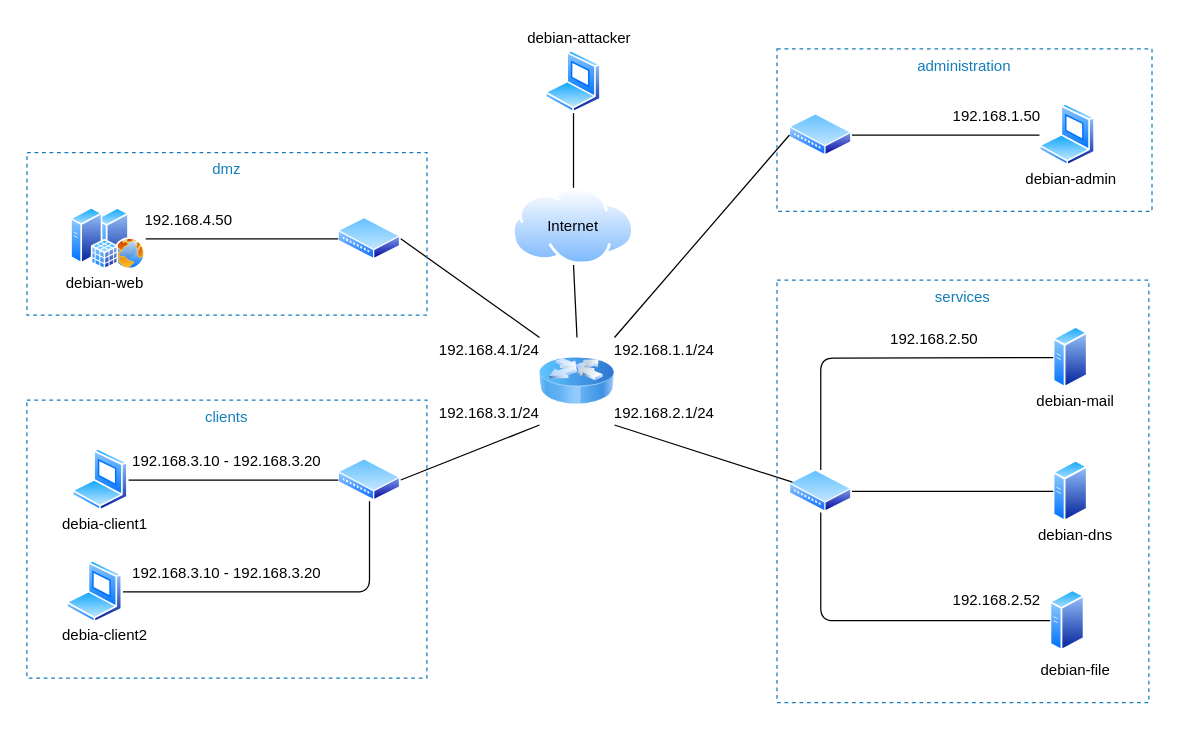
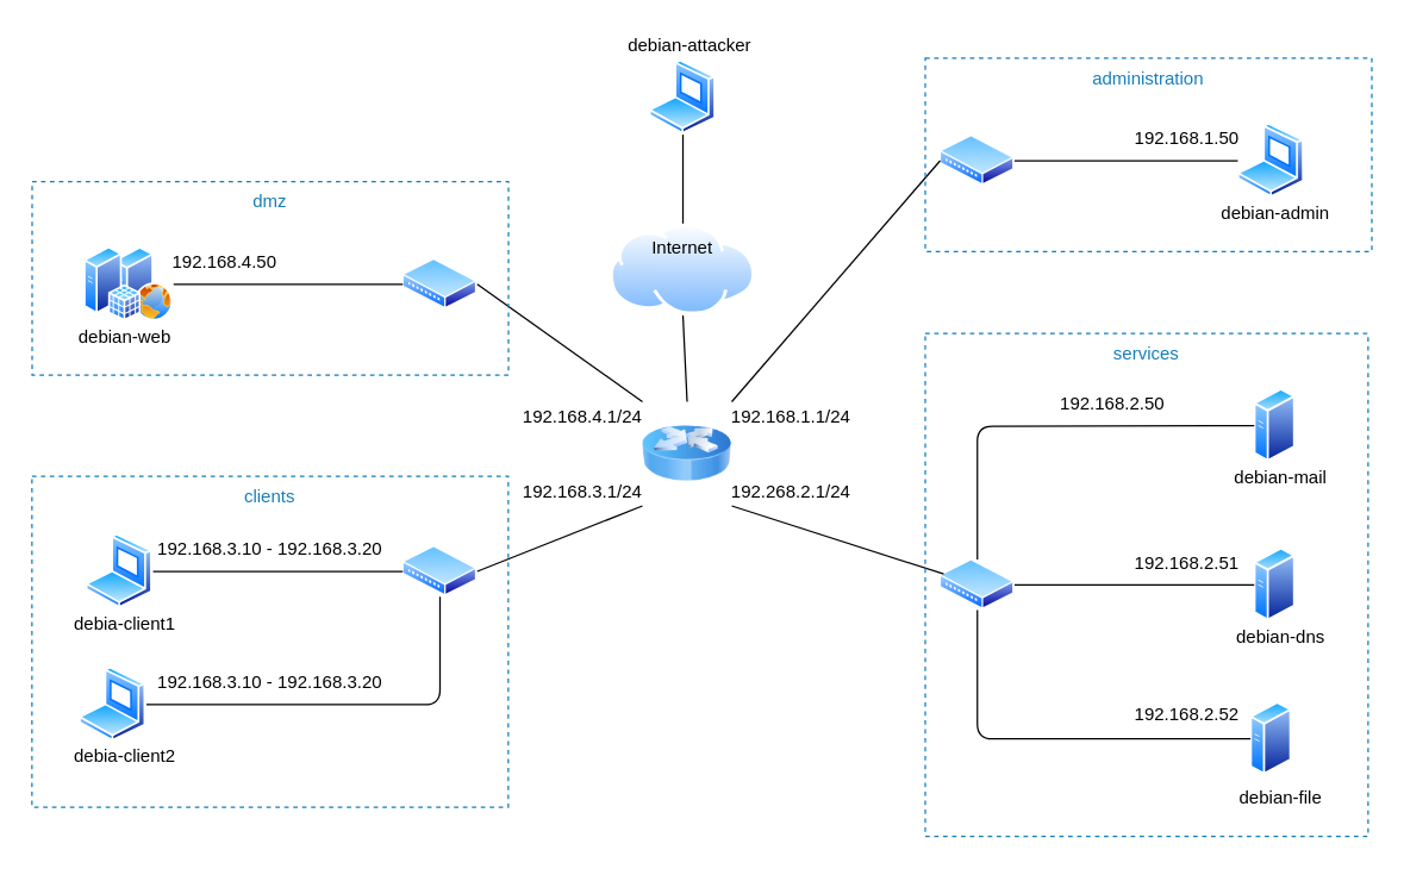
  <mxCell id="0" />
  <mxCell id="1" parent="0" />
  <mxCell id="2" value="" style="aspect=fixed;perimeter=ellipsePerimeter;html=1;align=center;shadow=0;dashed=0;spacingTop=3;image;image=img/lib/active_directory/laptop_client.svg;" parent="1" vertex="1"><mxGeometry x="831" y="82.5" width="45" height="50" as="geometry" /></mxCell>
  <mxCell id="3" value="" style="aspect=fixed;perimeter=ellipsePerimeter;html=1;align=center;shadow=0;dashed=0;spacingTop=3;image;image=img/lib/active_directory/web_server.svg;" parent="1" vertex="1"><mxGeometry x="76" y="165.5" width="40" height="50" as="geometry" /></mxCell>
  <mxCell id="4" value="" style="aspect=fixed;perimeter=ellipsePerimeter;html=1;align=center;shadow=0;dashed=0;spacingTop=3;image;image=img/lib/active_directory/generic_server.svg;" parent="1" vertex="1"><mxGeometry x="842" y="367.5" width="28.0" height="50" as="geometry" /></mxCell>
  <mxCell id="5" value="" style="image;html=1;image=img/lib/clip_art/networking/Router_Icon_128x128.png" parent="1" vertex="1"><mxGeometry x="431" y="269.5" width="60" height="70" as="geometry" /></mxCell>
  <mxCell id="6" value="" style="aspect=fixed;perimeter=ellipsePerimeter;html=1;align=center;shadow=0;dashed=0;spacingTop=3;image;image=img/lib/active_directory/wiring_hub.svg;" parent="1" vertex="1"><mxGeometry x="631" y="90.5" width="50" height="34" as="geometry" /></mxCell>
  <mxCell id="7" value="" style="aspect=fixed;perimeter=ellipsePerimeter;html=1;align=center;shadow=0;dashed=0;spacingTop=3;image;image=img/lib/active_directory/wiring_hub.svg;" parent="1" vertex="1"><mxGeometry x="270" y="173.5" width="50" height="34" as="geometry" /></mxCell>
  <mxCell id="8" value="" style="endArrow=none;html=1;entryX=0;entryY=0;entryDx=0;entryDy=0;exitX=1;exitY=0.5;exitDx=0;exitDy=0;" parent="1" source="7" target="5" edge="1"><mxGeometry width="50" height="50" relative="1" as="geometry"><mxPoint x="431" y="409.5" as="sourcePoint" /><mxPoint x="481" y="359.5" as="targetPoint" /></mxGeometry></mxCell>
  <mxCell id="9" value="" style="endArrow=none;html=1;exitX=0.5;exitY=1;exitDx=0;exitDy=0;entryX=0.5;entryY=0;entryDx=0;entryDy=0;" parent="1" source="41" target="5" edge="1"><mxGeometry width="50" height="50" relative="1" as="geometry"><mxPoint x="459.75" y="173.5" as="sourcePoint" /><mxPoint x="471" y="349.5" as="targetPoint" /></mxGeometry></mxCell>
  <mxCell id="10" value="" style="endArrow=none;html=1;exitX=1;exitY=0;exitDx=0;exitDy=0;entryX=0;entryY=0.5;entryDx=0;entryDy=0;" parent="1" source="5" target="6" edge="1"><mxGeometry width="50" height="50" relative="1" as="geometry"><mxPoint x="471" y="203.5" as="sourcePoint" /><mxPoint x="471" y="279.5" as="targetPoint" /></mxGeometry></mxCell>
  <mxCell id="11" value="" style="aspect=fixed;perimeter=ellipsePerimeter;html=1;align=center;shadow=0;dashed=0;spacingTop=3;image;image=img/lib/active_directory/sql_server.svg;" parent="1" vertex="1"><mxGeometry x="56" y="165.5" width="38.5" height="50" as="geometry" /></mxCell>
  <mxCell id="12" value="" style="endArrow=none;html=1;entryX=0;entryY=1;entryDx=0;entryDy=0;exitX=1;exitY=0.5;exitDx=0;exitDy=0;" parent="1" source="16" target="5" edge="1"><mxGeometry width="50" height="50" relative="1" as="geometry"><mxPoint x="421" y="409.5" as="sourcePoint" /><mxPoint x="471" y="359.5" as="targetPoint" /></mxGeometry></mxCell>
  <mxCell id="13" value="" style="endArrow=none;html=1;entryX=0;entryY=0.5;entryDx=0;entryDy=0;exitX=1;exitY=0.5;exitDx=0;exitDy=0;" parent="1" source="6" target="2" edge="1"><mxGeometry width="50" height="50" relative="1" as="geometry"><mxPoint x="471" y="288.5" as="sourcePoint" /><mxPoint x="521" y="238.5" as="targetPoint" /></mxGeometry></mxCell>
  <mxCell id="14" value="debian-admin" style="text;html=1;strokeColor=none;fillColor=none;align=center;verticalAlign=middle;whiteSpace=wrap;rounded=0;" parent="1" vertex="1"><mxGeometry x="818.5" y="132.5" width="75" height="20" as="geometry" /></mxCell>
  <mxCell id="15" value="" style="aspect=fixed;perimeter=ellipsePerimeter;html=1;align=center;shadow=0;dashed=0;spacingTop=3;image;image=img/lib/active_directory/wiring_hub.svg;" parent="1" vertex="1"><mxGeometry x="631" y="375.5" width="50" height="34" as="geometry" /></mxCell>
  <mxCell id="16" value="" style="aspect=fixed;perimeter=ellipsePerimeter;html=1;align=center;shadow=0;dashed=0;spacingTop=3;image;image=img/lib/active_directory/wiring_hub.svg;" parent="1" vertex="1"><mxGeometry x="270" y="366.5" width="50" height="34" as="geometry" /></mxCell>
  <mxCell id="17" value="" style="endArrow=none;html=1;entryX=0;entryY=0.25;entryDx=0;entryDy=0;exitX=1;exitY=1;exitDx=0;exitDy=0;" parent="1" source="5" target="15" edge="1"><mxGeometry width="50" height="50" relative="1" as="geometry"><mxPoint x="330" y="426.5" as="sourcePoint" /><mxPoint x="441" y="349.5" as="targetPoint" /></mxGeometry></mxCell>
  <mxCell id="18" value="administration" style="fillColor=none;strokeColor=#147EBA;dashed=1;verticalAlign=top;fontStyle=0;fontColor=#147EBA;" parent="1" vertex="1"><mxGeometry x="621" y="38.5" width="300" height="130" as="geometry" /></mxCell>
  <mxCell id="19" value="192.168.1.1/24" style="text;html=1;strokeColor=none;fillColor=none;align=center;verticalAlign=middle;whiteSpace=wrap;rounded=0;" parent="1" vertex="1"><mxGeometry x="491" y="269.5" width="80" height="20" as="geometry" /></mxCell>
- <mxCell id="20" value="192.168.2.1/24" style="text;html=1;strokeColor=none;fillColor=none;align=center;verticalAlign=middle;whiteSpace=wrap;rounded=0;" parent="1" vertex="1"><mxGeometry x="491" y="319.5" width="80" height="20" as="geometry" /></mxCell>
+ <mxCell id="20" value="192.268.2.1/24" style="text;html=1;strokeColor=none;fillColor=none;align=center;verticalAlign=middle;whiteSpace=wrap;rounded=0;" parent="1" vertex="1"><mxGeometry x="491" y="319.5" width="80" height="20" as="geometry" /></mxCell>
  <mxCell id="21" value="192.168.4.1/24" style="text;html=1;strokeColor=none;fillColor=none;align=center;verticalAlign=middle;whiteSpace=wrap;rounded=0;" parent="1" vertex="1"><mxGeometry x="351" y="269.5" width="80" height="20" as="geometry" /></mxCell>
  <mxCell id="22" value="192.168.3.1/24" style="text;html=1;strokeColor=none;fillColor=none;align=center;verticalAlign=middle;whiteSpace=wrap;rounded=0;" parent="1" vertex="1"><mxGeometry x="351" y="319.5" width="80" height="20" as="geometry" /></mxCell>
  <mxCell id="23" value="debian-mail" style="text;html=1;strokeColor=none;fillColor=none;align=center;verticalAlign=middle;whiteSpace=wrap;rounded=0;" parent="1" vertex="1"><mxGeometry x="821" y="310.5" width="77.5" height="20" as="geometry" /></mxCell>
  <mxCell id="24" value="debian-dns" style="text;html=1;strokeColor=none;fillColor=none;align=center;verticalAlign=middle;whiteSpace=wrap;rounded=0;" parent="1" vertex="1"><mxGeometry x="821" y="417.5" width="77.5" height="20" as="geometry" /></mxCell>
  <mxCell id="25" value="192.168.1.50" style="text;html=1;strokeColor=none;fillColor=none;align=center;verticalAlign=middle;whiteSpace=wrap;rounded=0;" parent="1" vertex="1"><mxGeometry x="757.25" y="82.5" width="80" height="20" as="geometry" /></mxCell>
  <mxCell id="26" value="192.168.2.50" style="text;html=1;strokeColor=none;fillColor=none;align=center;verticalAlign=middle;whiteSpace=wrap;rounded=0;" parent="1" vertex="1"><mxGeometry x="707.25" y="260.5" width="80" height="20" as="geometry" /></mxCell>
+ <mxCell id="27" value="192.168.2.51" style="text;html=1;strokeColor=none;fillColor=none;align=center;verticalAlign=middle;whiteSpace=wrap;rounded=0;" parent="1" vertex="1"><mxGeometry x="757.25" y="367.5" width="80" height="20" as="geometry" /></mxCell>
  <mxCell id="28" value="dmz" style="fillColor=none;strokeColor=#147EBA;dashed=1;verticalAlign=top;fontStyle=0;fontColor=#147EBA;" parent="1" vertex="1"><mxGeometry x="21" y="121.5" width="320" height="130" as="geometry" /></mxCell>
  <mxCell id="29" value="debian-web" style="text;html=1;strokeColor=none;fillColor=none;align=center;verticalAlign=middle;whiteSpace=wrap;rounded=0;" parent="1" vertex="1"><mxGeometry x="51" y="215.5" width="65" height="20" as="geometry" /></mxCell>
  <mxCell id="30" value="192.168.4.50" style="text;html=1;strokeColor=none;fillColor=none;align=center;verticalAlign=middle;whiteSpace=wrap;rounded=0;" parent="1" vertex="1"><mxGeometry x="108.5" y="165.5" width="82.5" height="20" as="geometry" /></mxCell>
  <mxCell id="31" value="" style="aspect=fixed;perimeter=ellipsePerimeter;html=1;align=center;shadow=0;dashed=0;spacingTop=3;image;image=img/lib/active_directory/laptop_client.svg;" parent="1" vertex="1"><mxGeometry x="57.25" y="358.5" width="45" height="50" as="geometry" /></mxCell>
  <mxCell id="32" value="" style="aspect=fixed;perimeter=ellipsePerimeter;html=1;align=center;shadow=0;dashed=0;spacingTop=3;image;image=img/lib/active_directory/generic_server.svg;" parent="1" vertex="1"><mxGeometry x="842" y="260.5" width="28.0" height="50" as="geometry" /></mxCell>
  <mxCell id="33" value="debia-client1" style="text;html=1;strokeColor=none;fillColor=none;align=center;verticalAlign=middle;whiteSpace=wrap;rounded=0;" parent="1" vertex="1"><mxGeometry x="42.25" y="408.5" width="82.5" height="20" as="geometry" /></mxCell>
  <mxCell id="34" value="" style="aspect=fixed;perimeter=ellipsePerimeter;html=1;align=center;shadow=0;dashed=0;spacingTop=3;image;image=img/lib/active_directory/laptop_client.svg;" parent="1" vertex="1"><mxGeometry x="435.71" y="40" width="45" height="50" as="geometry" /></mxCell>
  <mxCell id="35" value="debian-attacker" style="text;html=1;strokeColor=none;fillColor=none;align=center;verticalAlign=middle;whiteSpace=wrap;rounded=0;" parent="1" vertex="1"><mxGeometry x="412.59" y="20" width="100" height="20" as="geometry" /></mxCell>
  <mxCell id="36" value="192.168.3.10 - 192.168.3.20" style="text;html=1;strokeColor=none;fillColor=none;align=center;verticalAlign=middle;whiteSpace=wrap;rounded=0;" parent="1" vertex="1"><mxGeometry x="91" y="358.5" width="180" height="20" as="geometry" /></mxCell>
  <mxCell id="37" value="" style="endArrow=none;html=1;entryX=0;entryY=0.5;entryDx=0;entryDy=0;exitX=1;exitY=0.5;exitDx=0;exitDy=0;" parent="1" source="3" target="7" edge="1"><mxGeometry width="50" height="50" relative="1" as="geometry"><mxPoint x="421" y="231.5" as="sourcePoint" /><mxPoint x="471" y="181.5" as="targetPoint" /></mxGeometry></mxCell>
  <mxCell id="38" value="" style="endArrow=none;html=1;exitX=0;exitY=0.5;exitDx=0;exitDy=0;entryX=1;entryY=0.5;entryDx=0;entryDy=0;" parent="1" source="16" target="31" edge="1"><mxGeometry width="50" height="50" relative="1" as="geometry"><mxPoint x="421" y="336.5" as="sourcePoint" /><mxPoint x="471" y="286.5" as="targetPoint" /></mxGeometry></mxCell>
  <mxCell id="39" value="clients" style="fillColor=none;strokeColor=#147EBA;dashed=1;verticalAlign=top;fontStyle=0;fontColor=#147EBA;" parent="1" vertex="1"><mxGeometry x="20.88" y="319.5" width="320" height="222.5" as="geometry" /></mxCell>
  <mxCell id="40" value="" style="endArrow=none;html=1;exitX=0.5;exitY=1;exitDx=0;exitDy=0;entryX=0.5;entryY=0;entryDx=0;entryDy=0;" parent="1" source="34" target="41" edge="1"><mxGeometry width="50" height="50" relative="1" as="geometry"><mxPoint x="509.46" y="214" as="sourcePoint" /><mxPoint x="458.21" y="170" as="targetPoint" /></mxGeometry></mxCell>
  <mxCell id="41" value="" style="aspect=fixed;perimeter=ellipsePerimeter;html=1;align=center;shadow=0;dashed=0;spacingTop=3;image;image=img/lib/active_directory/internet_cloud.svg;" parent="1" vertex="1"><mxGeometry x="409.4" y="150" width="97.62" height="61.5" as="geometry" /></mxCell>
- <mxCell id="42" value="Internet" style="text;html=1;strokeColor=none;fillColor=none;align=center;verticalAlign=middle;whiteSpace=wrap;rounded=0;" parent="1" vertex="1"><mxGeometry x="438.21" y="170.75" width="40" height="20" as="geometry" /></mxCell>
+ <mxCell id="42" value="Internet" style="text;html=1;strokeColor=none;fillColor=none;align=center;verticalAlign=middle;whiteSpace=wrap;rounded=0;" parent="1" vertex="1"><mxGeometry x="438.21" y="155.75" width="40" height="20" as="geometry" /></mxCell>
  <mxCell id="43" value="" style="aspect=fixed;perimeter=ellipsePerimeter;html=1;align=center;shadow=0;dashed=0;spacingTop=3;image;image=img/lib/active_directory/generic_server.svg;" parent="1" vertex="1"><mxGeometry x="839.5" y="471" width="28.0" height="50" as="geometry" /></mxCell>
  <mxCell id="44" value="debian-file" style="text;html=1;strokeColor=none;fillColor=none;align=center;verticalAlign=middle;whiteSpace=wrap;rounded=0;" parent="1" vertex="1"><mxGeometry x="819.75" y="526" width="80" height="20" as="geometry" /></mxCell>
  <mxCell id="45" value="192.168.2.52" style="text;html=1;strokeColor=none;fillColor=none;align=center;verticalAlign=middle;whiteSpace=wrap;rounded=0;" parent="1" vertex="1"><mxGeometry x="757" y="469.5" width="80" height="20" as="geometry" /></mxCell>
  <mxCell id="46" value="" style="endArrow=none;html=1;exitX=0.5;exitY=0;exitDx=0;exitDy=0;entryX=0;entryY=0.5;entryDx=0;entryDy=0;" parent="1" source="15" target="32" edge="1"><mxGeometry width="50" height="50" relative="1" as="geometry"><mxPoint x="481" y="390" as="sourcePoint" /><mxPoint x="531" y="340" as="targetPoint" /><Array as="points"><mxPoint x="656" y="286" /></Array></mxGeometry></mxCell>
  <mxCell id="47" value="" style="endArrow=none;html=1;exitX=0.5;exitY=1;exitDx=0;exitDy=0;entryX=0;entryY=0.5;entryDx=0;entryDy=0;" parent="1" source="15" target="43" edge="1"><mxGeometry width="50" height="50" relative="1" as="geometry"><mxPoint x="691" y="404.5" as="sourcePoint" /><mxPoint x="852" y="404.5" as="targetPoint" /><Array as="points"><mxPoint x="656" y="496" /></Array></mxGeometry></mxCell>
  <mxCell id="48" value="services" style="fillColor=none;strokeColor=#147EBA;dashed=1;verticalAlign=top;fontStyle=0;fontColor=#147EBA;" parent="1" vertex="1"><mxGeometry x="621" y="223.5" width="297.5" height="338" as="geometry" /></mxCell>
  <mxCell id="49" value="" style="endArrow=none;html=1;exitX=1;exitY=0.5;exitDx=0;exitDy=0;entryX=0;entryY=0.5;entryDx=0;entryDy=0;" parent="1" source="15" target="4" edge="1"><mxGeometry width="50" height="50" relative="1" as="geometry"><mxPoint x="731" y="390" as="sourcePoint" /><mxPoint x="781" y="340" as="targetPoint" /></mxGeometry></mxCell>
  <mxCell id="50" value="" style="aspect=fixed;perimeter=ellipsePerimeter;html=1;align=center;shadow=0;dashed=0;spacingTop=3;image;image=img/lib/active_directory/laptop_client.svg;" vertex="1" parent="1"><mxGeometry x="52.75" y="448" width="45" height="50" as="geometry" /></mxCell>
  <mxCell id="51" value="debia-client2" style="text;html=1;strokeColor=none;fillColor=none;align=center;verticalAlign=middle;whiteSpace=wrap;rounded=0;" vertex="1" parent="1"><mxGeometry x="42.13" y="498" width="82.5" height="20" as="geometry" /></mxCell>
  <mxCell id="52" value="192.168.3.10 - 192.168.3.20" style="text;html=1;strokeColor=none;fillColor=none;align=center;verticalAlign=middle;whiteSpace=wrap;rounded=0;" vertex="1" parent="1"><mxGeometry x="90.88" y="448" width="180" height="20" as="geometry" /></mxCell>
  <mxCell id="53" value="" style="endArrow=none;html=1;entryX=1;entryY=0.5;entryDx=0;entryDy=0;exitX=0.5;exitY=1;exitDx=0;exitDy=0;" edge="1" parent="1" source="16" target="50"><mxGeometry width="50" height="50" relative="1" as="geometry"><mxPoint x="281" y="470" as="sourcePoint" /><mxPoint x="470.88" y="376" as="targetPoint" /><Array as="points"><mxPoint x="295" y="473" /></Array></mxGeometry></mxCell>
